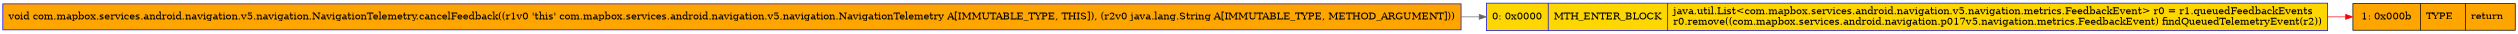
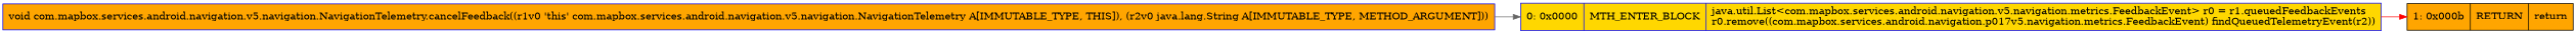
  digraph {
    rankdir=LR
    node [shape=record style=filled fillcolor=orange color=blue]
    n1 [label="{0\:\ 0x0000|MTH_ENTER_BLOCK\l|java.util.List\<com.mapbox.services.android.navigation.v5.navigation.metrics.FeedbackEvent\> r0 = r1.queuedFeedbackEvents\lr0.remove((com.mapbox.services.android.navigation.p017v5.navigation.metrics.FeedbackEvent) findQueuedTelemetryEvent(r2))\l}" fillcolor=gold]
-   n2 [label="{1\:\ 0x000b|TYPE\l|return\l}" color=black]
+   n2 [label="{1\:\ 0x000b|RETURN\l|return\l}" color=black]
    n3 [label="{void com.mapbox.services.android.navigation.v5.navigation.NavigationTelemetry.cancelFeedback((r1v0 'this' com.mapbox.services.android.navigation.v5.navigation.NavigationTelemetry A[IMMUTABLE_TYPE, THIS]), (r2v0 java.lang.String A[IMMUTABLE_TYPE, METHOD_ARGUMENT])) }"]
    n1 -> n2 [color=red]
    n3 -> n1 [color=gray40]
  }
